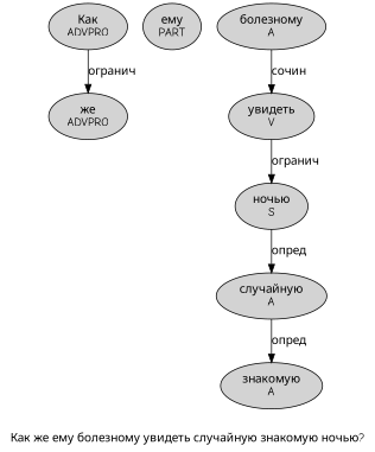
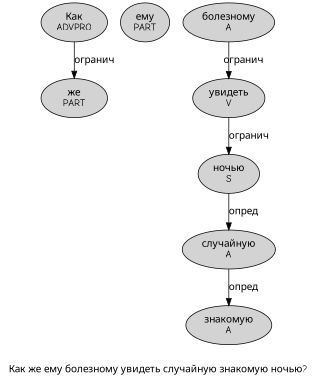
  digraph {
    fontname="Comic Neue"
    label="Как же ему болезному увидеть случайную знакомую ночью?"
    node [fillcolor=lightgray fontname="Comic Neue" penwidth=1 shape=ellipse style=filled]
    edge [fontname="Comic Neue"]
    n1 [label="Как\nADVPRO"]
-   n2 [label="же\nADVPRO"]
+   n2 [label="же\nPART"]
    n3 [label="ему\nPART"]
    n4 [label="болезному\nA"]
    n5 [label="увидеть\nV"]
    n6 [label="ночью\nS"]
    n7 [label="случайную\nA"]
    n8 [label="знакомую\nA"]
    n1 -> n2 [label="огранич"]
-   n4 -> n5 [label="сочин"]
+   n4 -> n5 [label="огранич"]
    n5 -> n6 [label="огранич"]
    n6 -> n7 [label="опред"]
    n7 -> n8 [label="опред"]
  }
